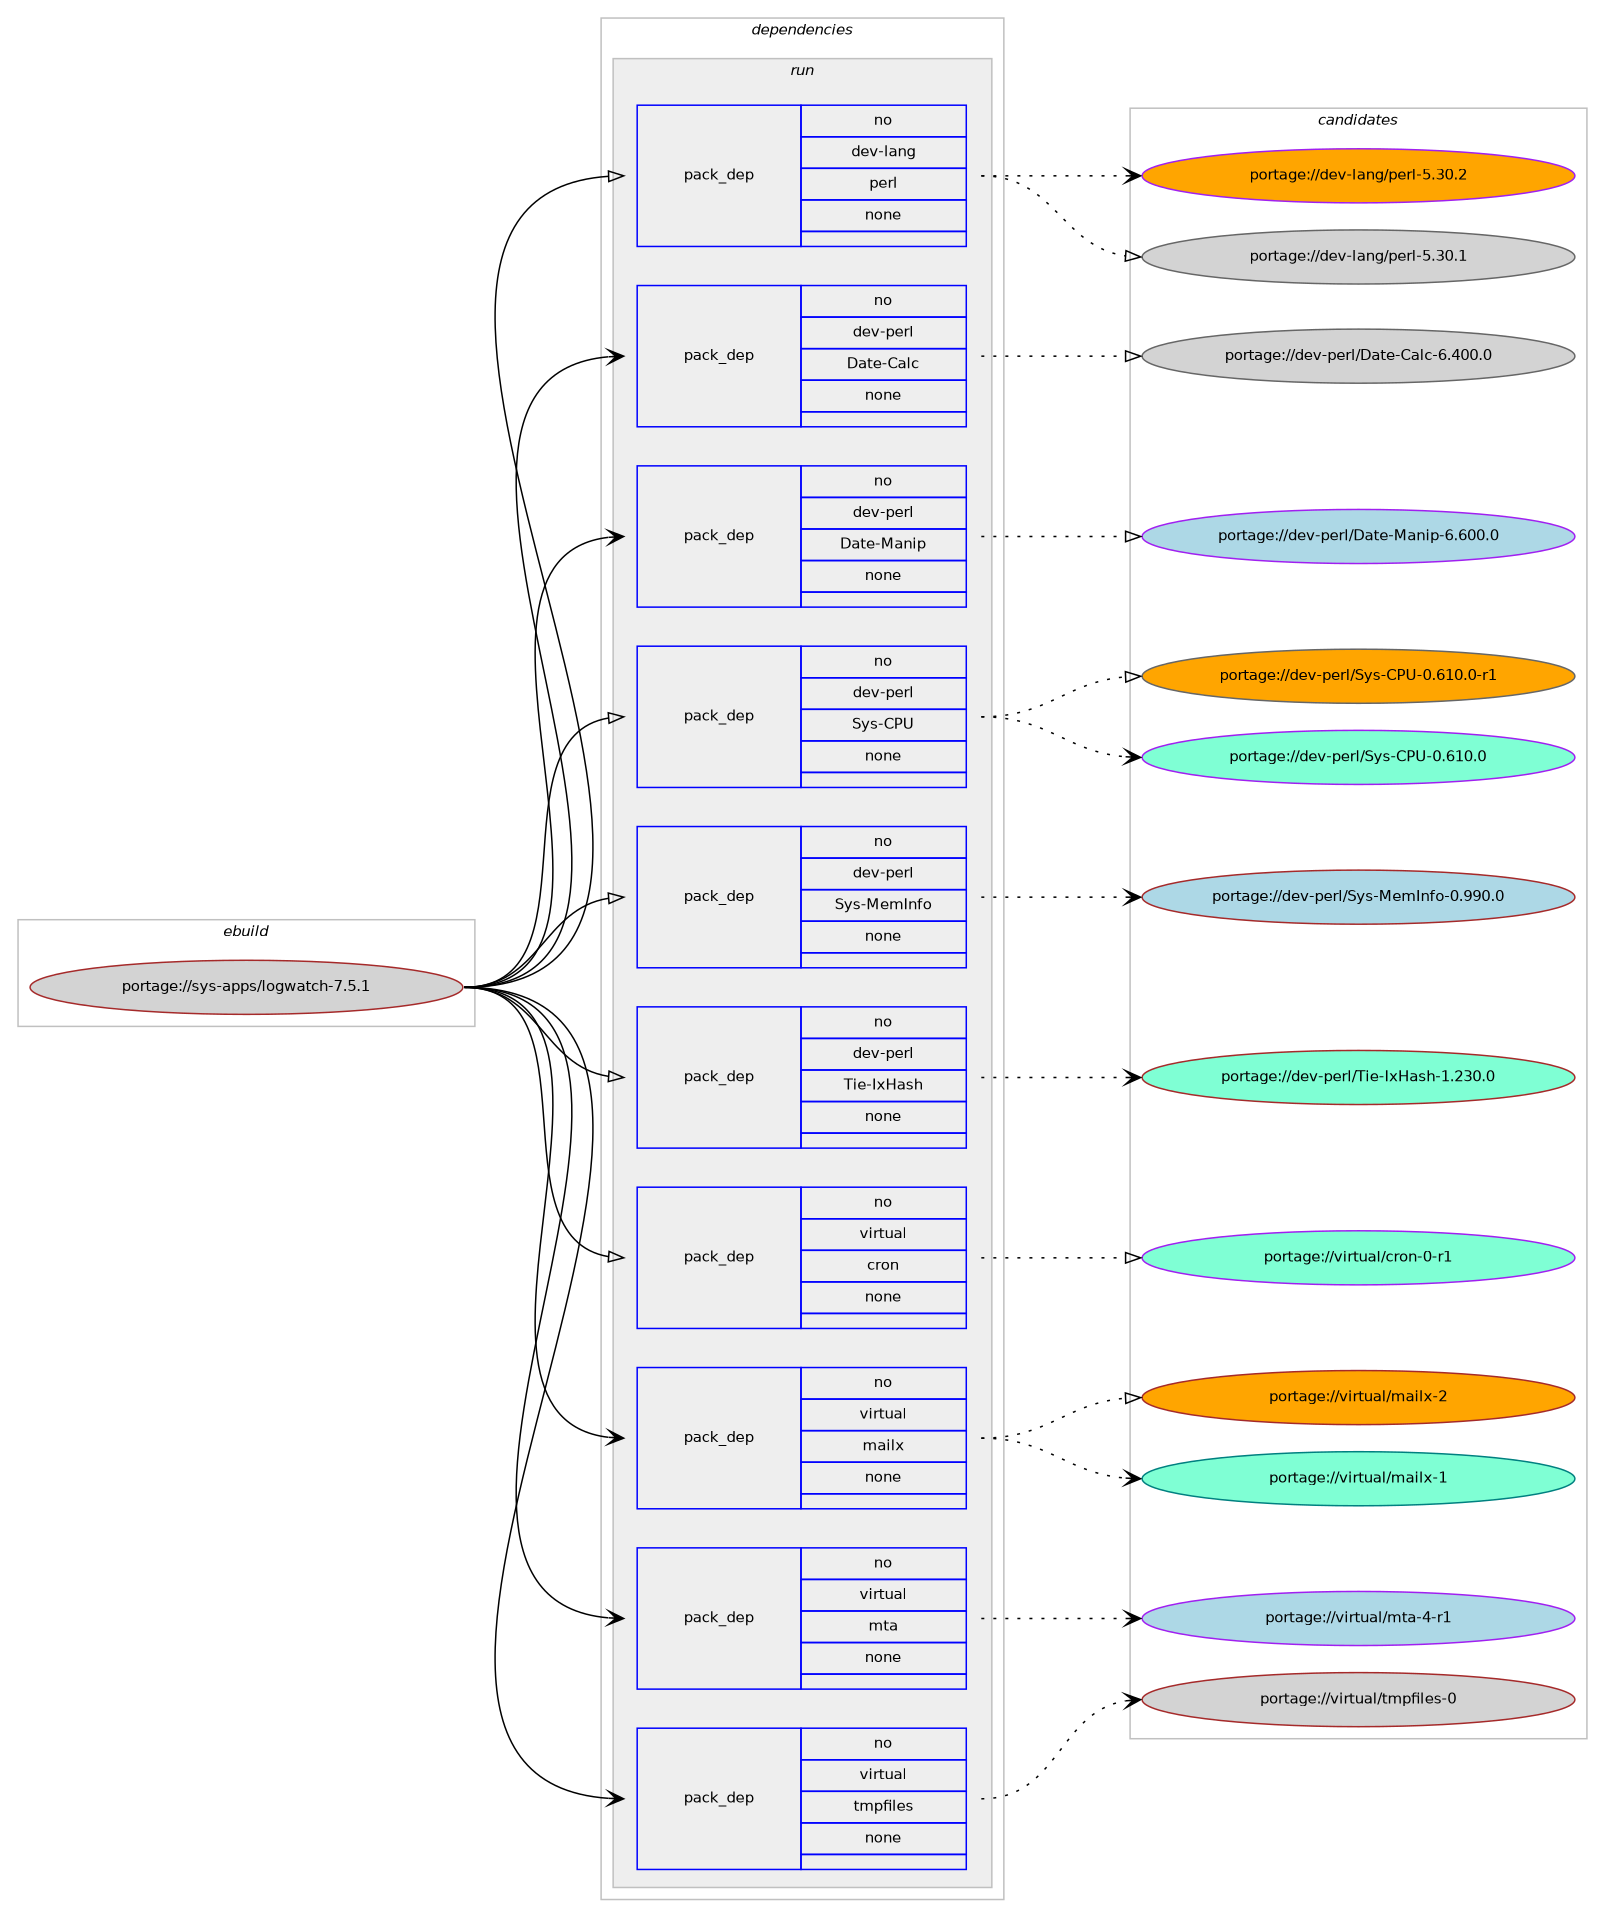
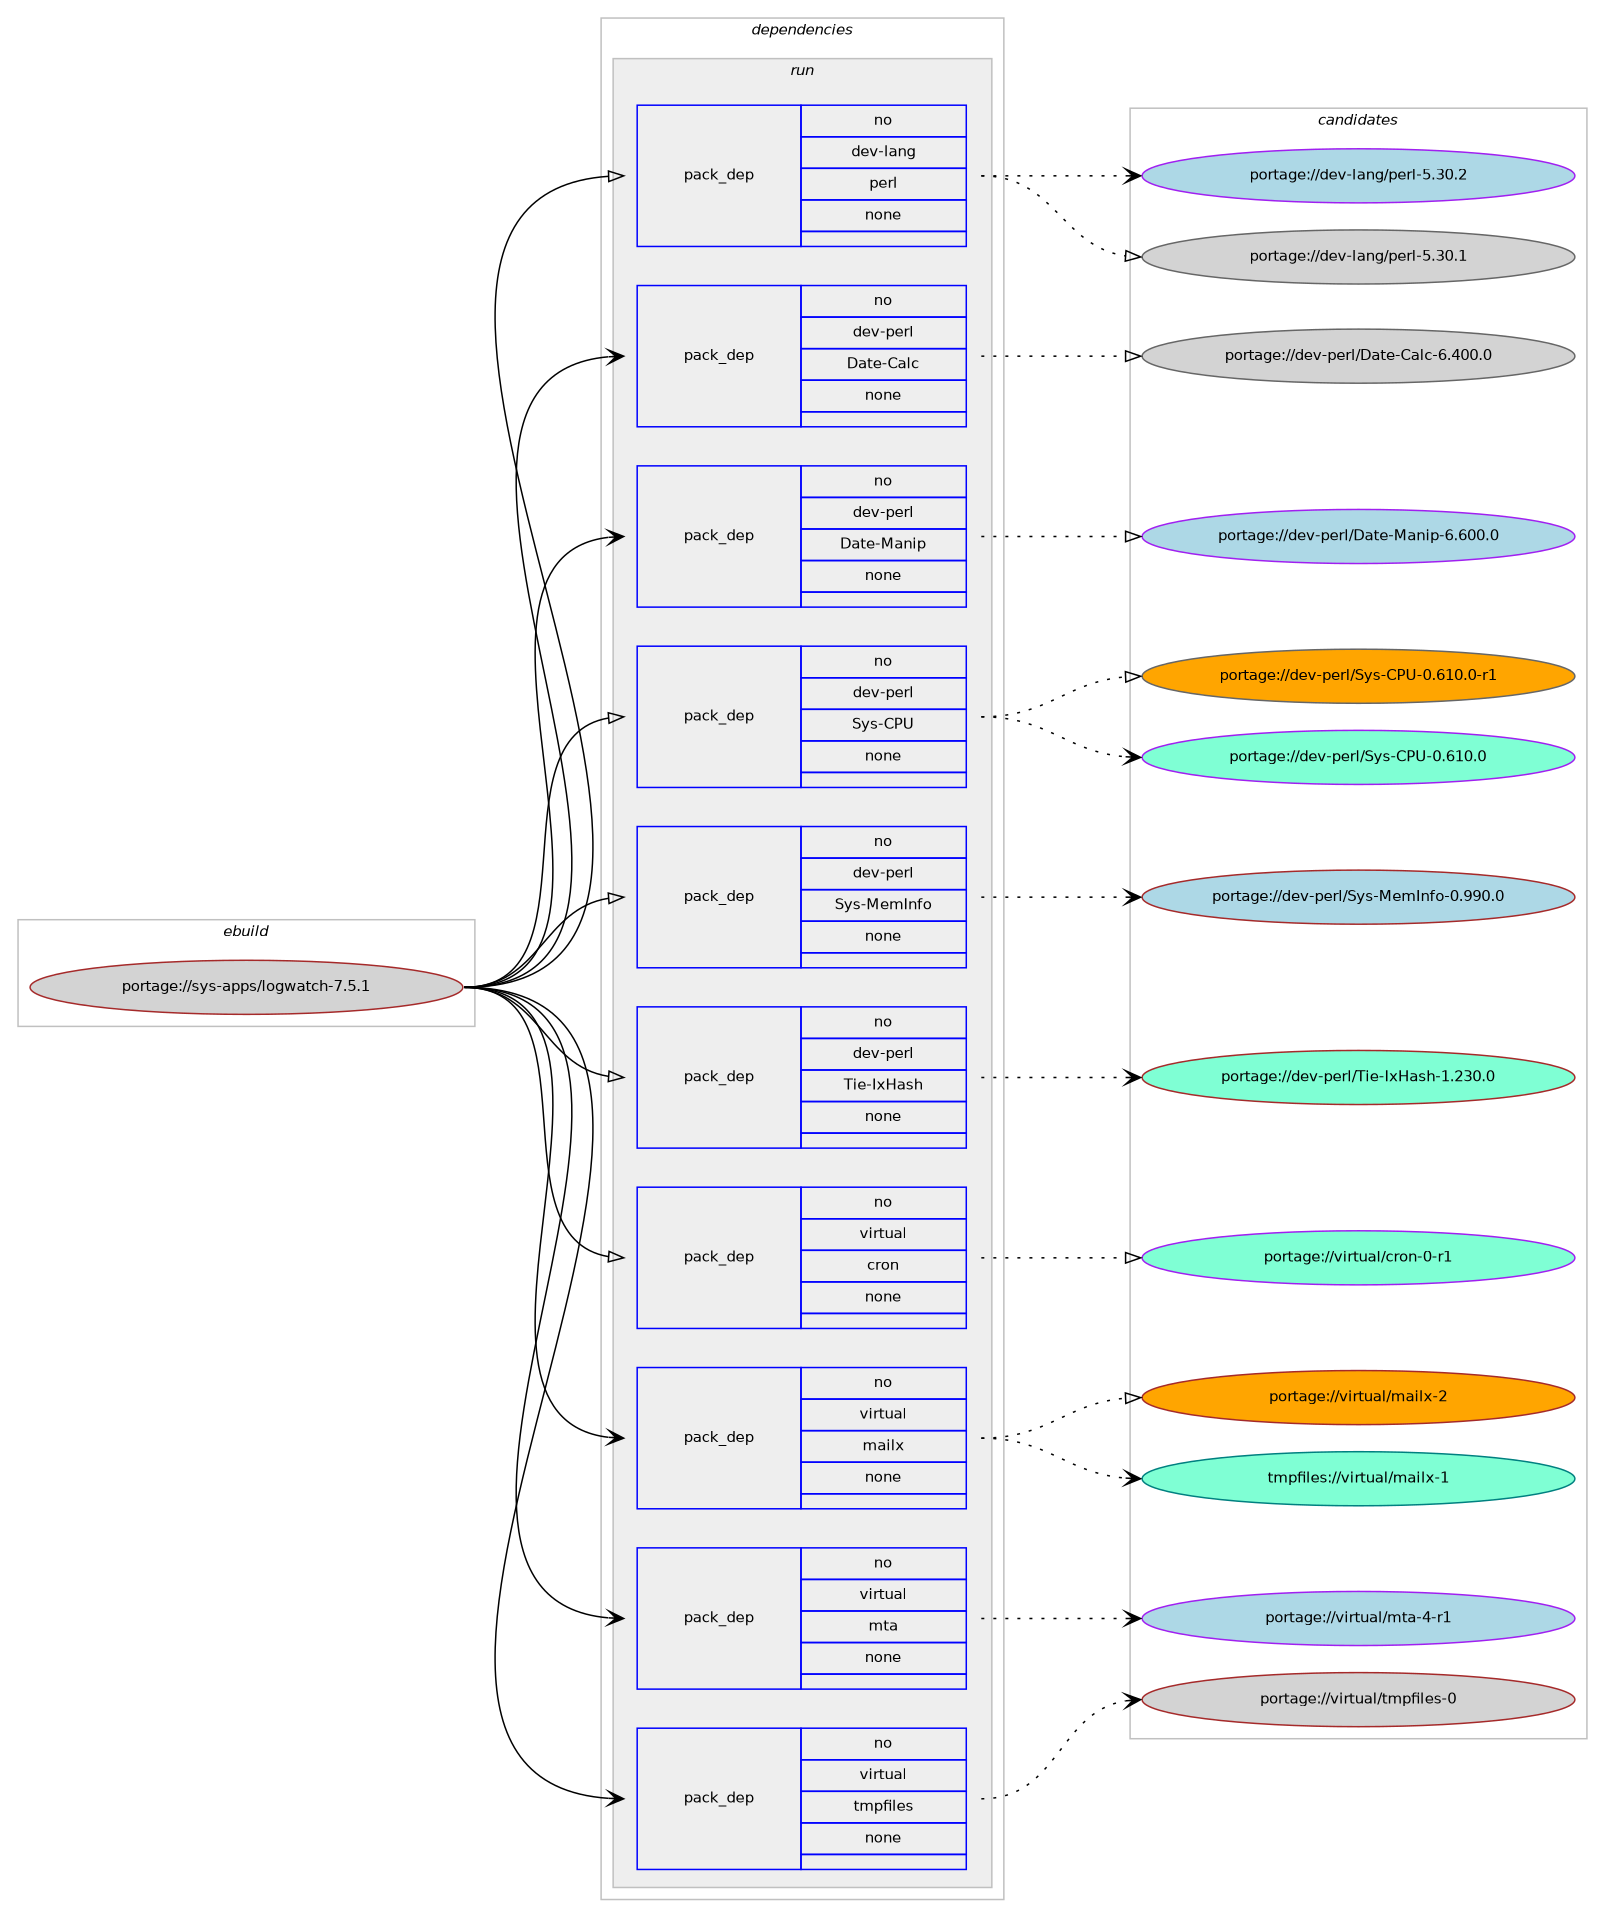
  digraph {
    compound=true
    concentrate=true
    fontname=Helvetica
    fontsize=10
    newrank=true
    rankdir=LR
    ranksep=1.5
    node [color=blue fontname=Helvetica fontsize=10 style=filled]
    edge [arrowhead=vee headport=w style=dotted tailport=e weight=100]
    n1 [color=brown fillcolor=lightgrey label="portage://sys-apps/logwatch-7.5.1" width=4]
    n2 [label=<<TABLE BORDER="0" CELLBORDER="1" CELLSPACING="0" CELLPADDING="4" WIDTH="220"><TR><TD ROWSPAN="6" CELLPADDING="30">pack_dep</TD></TR><TR><TD WIDTH="110">no</TD></TR><TR><TD>dev-lang</TD></TR><TR><TD>perl</TD></TR><TR><TD>none</TD></TR><TR><TD></TD></TR></TABLE>> shape=none style=""]
    n3 [label=<<TABLE BORDER="0" CELLBORDER="1" CELLSPACING="0" CELLPADDING="4" WIDTH="220"><TR><TD ROWSPAN="6" CELLPADDING="30">pack_dep</TD></TR><TR><TD WIDTH="110">no</TD></TR><TR><TD>dev-perl</TD></TR><TR><TD>Date-Calc</TD></TR><TR><TD>none</TD></TR><TR><TD></TD></TR></TABLE>> shape=none style=""]
    n4 [label=<<TABLE BORDER="0" CELLBORDER="1" CELLSPACING="0" CELLPADDING="4" WIDTH="220"><TR><TD ROWSPAN="6" CELLPADDING="30">pack_dep</TD></TR><TR><TD WIDTH="110">no</TD></TR><TR><TD>dev-perl</TD></TR><TR><TD>Date-Manip</TD></TR><TR><TD>none</TD></TR><TR><TD></TD></TR></TABLE>> shape=none style=""]
    n5 [label=<<TABLE BORDER="0" CELLBORDER="1" CELLSPACING="0" CELLPADDING="4" WIDTH="220"><TR><TD ROWSPAN="6" CELLPADDING="30">pack_dep</TD></TR><TR><TD WIDTH="110">no</TD></TR><TR><TD>dev-perl</TD></TR><TR><TD>Sys-CPU</TD></TR><TR><TD>none</TD></TR><TR><TD></TD></TR></TABLE>> shape=none style=""]
    n6 [label=<<TABLE BORDER="0" CELLBORDER="1" CELLSPACING="0" CELLPADDING="4" WIDTH="220"><TR><TD ROWSPAN="6" CELLPADDING="30">pack_dep</TD></TR><TR><TD WIDTH="110">no</TD></TR><TR><TD>dev-perl</TD></TR><TR><TD>Sys-MemInfo</TD></TR><TR><TD>none</TD></TR><TR><TD></TD></TR></TABLE>> shape=none style=""]
    n7 [label=<<TABLE BORDER="0" CELLBORDER="1" CELLSPACING="0" CELLPADDING="4" WIDTH="220"><TR><TD ROWSPAN="6" CELLPADDING="30">pack_dep</TD></TR><TR><TD WIDTH="110">no</TD></TR><TR><TD>dev-perl</TD></TR><TR><TD>Tie-IxHash</TD></TR><TR><TD>none</TD></TR><TR><TD></TD></TR></TABLE>> shape=none style=""]
    n8 [label=<<TABLE BORDER="0" CELLBORDER="1" CELLSPACING="0" CELLPADDING="4" WIDTH="220"><TR><TD ROWSPAN="6" CELLPADDING="30">pack_dep</TD></TR><TR><TD WIDTH="110">no</TD></TR><TR><TD>virtual</TD></TR><TR><TD>cron</TD></TR><TR><TD>none</TD></TR><TR><TD></TD></TR></TABLE>> shape=none style=""]
    n9 [label=<<TABLE BORDER="0" CELLBORDER="1" CELLSPACING="0" CELLPADDING="4" WIDTH="220"><TR><TD ROWSPAN="6" CELLPADDING="30">pack_dep</TD></TR><TR><TD WIDTH="110">no</TD></TR><TR><TD>virtual</TD></TR><TR><TD>mailx</TD></TR><TR><TD>none</TD></TR><TR><TD></TD></TR></TABLE>> shape=none style=""]
    n10 [label=<<TABLE BORDER="0" CELLBORDER="1" CELLSPACING="0" CELLPADDING="4" WIDTH="220"><TR><TD ROWSPAN="6" CELLPADDING="30">pack_dep</TD></TR><TR><TD WIDTH="110">no</TD></TR><TR><TD>virtual</TD></TR><TR><TD>mta</TD></TR><TR><TD>none</TD></TR><TR><TD></TD></TR></TABLE>> shape=none style=""]
    n11 [label=<<TABLE BORDER="0" CELLBORDER="1" CELLSPACING="0" CELLPADDING="4" WIDTH="220"><TR><TD ROWSPAN="6" CELLPADDING="30">pack_dep</TD></TR><TR><TD WIDTH="110">no</TD></TR><TR><TD>virtual</TD></TR><TR><TD>tmpfiles</TD></TR><TR><TD>none</TD></TR><TR><TD></TD></TR></TABLE>> shape=none style=""]
-   n12 [color=purple fillcolor=orange label="portage://dev-lang/perl-5.30.2" width=4]
+   n12 [color=purple fillcolor=lightblue label="portage://dev-lang/perl-5.30.2" width=4]
    n13 [color=gray40 fillcolor=lightgrey label="portage://dev-lang/perl-5.30.1" width=4]
    n14 [color=gray40 fillcolor=lightgrey label="portage://dev-perl/Date-Calc-6.400.0" width=4]
    n15 [color=purple fillcolor=lightblue label="portage://dev-perl/Date-Manip-6.600.0" width=4]
    n16 [color=gray40 fillcolor=orange label="portage://dev-perl/Sys-CPU-0.610.0-r1" width=4]
    n17 [color=purple fillcolor=aquamarine label="portage://dev-perl/Sys-CPU-0.610.0" width=4]
    n18 [color=brown fillcolor=lightblue label="portage://dev-perl/Sys-MemInfo-0.990.0" width=4]
    n19 [color=brown fillcolor=aquamarine label="portage://dev-perl/Tie-IxHash-1.230.0" width=4]
    n20 [color=purple fillcolor=aquamarine label="portage://virtual/cron-0-r1" width=4]
    n21 [color=brown fillcolor=orange label="portage://virtual/mailx-2" width=4]
-   n22 [color=teal fillcolor=aquamarine label="portage://virtual/mailx-1" width=4]
+   n22 [color=teal fillcolor=aquamarine label="tmpfiles://virtual/mailx-1" width=4]
    n23 [color=purple fillcolor=lightblue label="portage://virtual/mta-4-r1" width=4]
    n24 [color=brown fillcolor=lightgrey label="portage://virtual/tmpfiles-0" width=4]
    subgraph cluster_1 {
      color=gray
      label=<<i>ebuild</i>>
      rank=same
      n1
    }
    subgraph cluster_2 {
      color=gray
      label=<<i>dependencies</i>>
      subgraph cluster_3 {
        color=gray
        fillcolor="#eeeeee"
        label=<<i>compile</i>>
        style=filled
      }
      subgraph cluster_4 {
        color=gray
        fillcolor="#eeeeee"
        label=<<i>compile and run</i>>
        style=filled
      }
      subgraph cluster_5 {
        color=gray
        fillcolor="#eeeeee"
        label=<<i>run</i>>
        style=filled
        subgraph sub_6 {
          color=gray
          fillcolor="#eeeeee"
          label=<<i>run</i>>
          style=filled
          n2
        }
        subgraph sub_7 {
          color=gray
          fillcolor="#eeeeee"
          label=<<i>run</i>>
          style=filled
          n3
        }
        subgraph sub_8 {
          color=gray
          fillcolor="#eeeeee"
          label=<<i>run</i>>
          style=filled
          n4
        }
        subgraph sub_9 {
          color=gray
          fillcolor="#eeeeee"
          label=<<i>run</i>>
          style=filled
          n5
        }
        subgraph sub_10 {
          color=gray
          fillcolor="#eeeeee"
          label=<<i>run</i>>
          style=filled
          n6
        }
        subgraph sub_11 {
          color=gray
          fillcolor="#eeeeee"
          label=<<i>run</i>>
          style=filled
          n7
        }
        subgraph sub_12 {
          color=gray
          fillcolor="#eeeeee"
          label=<<i>run</i>>
          style=filled
          n8
        }
        subgraph sub_13 {
          color=gray
          fillcolor="#eeeeee"
          label=<<i>run</i>>
          style=filled
          n9
        }
        subgraph sub_14 {
          color=gray
          fillcolor="#eeeeee"
          label=<<i>run</i>>
          style=filled
          n10
        }
        subgraph sub_15 {
          color=gray
          fillcolor="#eeeeee"
          label=<<i>run</i>>
          style=filled
          n11
        }
      }
    }
    subgraph cluster_16 {
      color=gray
      label=<<i>candidates</i>>
      rank=same
      subgraph sub_17 {
        color=black
        label=<<i>candidates</i>>
        nodesep=1
        rank=same
        n12
        n13
      }
      subgraph sub_18 {
        color=black
        label=<<i>candidates</i>>
        nodesep=1
        rank=same
        n14
      }
      subgraph sub_19 {
        color=black
        label=<<i>candidates</i>>
        nodesep=1
        rank=same
        n15
      }
      subgraph sub_20 {
        color=black
        label=<<i>candidates</i>>
        nodesep=1
        rank=same
        n16
        n17
      }
      subgraph sub_21 {
        color=black
        label=<<i>candidates</i>>
        nodesep=1
        rank=same
        n18
      }
      subgraph sub_22 {
        color=black
        label=<<i>candidates</i>>
        nodesep=1
        rank=same
        n19
      }
      subgraph sub_23 {
        color=black
        label=<<i>candidates</i>>
        nodesep=1
        rank=same
        n20
      }
      subgraph sub_24 {
        color=black
        label=<<i>candidates</i>>
        nodesep=1
        rank=same
        n21
        n22
      }
      subgraph sub_25 {
        color=black
        label=<<i>candidates</i>>
        nodesep=1
        rank=same
        n23
      }
      subgraph sub_26 {
        color=black
        label=<<i>candidates</i>>
        nodesep=1
        rank=same
        n24
      }
    }
    n1 -> n2 [arrowhead=onormal style=solid weight=20]
    n1 -> n3 [style=solid weight=20]
    n1 -> n4 [style=solid weight=20]
    n1 -> n5 [arrowhead=onormal style=solid weight=20]
    n1 -> n6 [arrowhead=onormal style=solid weight=20]
    n1 -> n7 [arrowhead=onormal style=solid weight=20]
    n1 -> n8 [arrowhead=onormal style=solid weight=20]
    n1 -> n9 [style=solid weight=20]
    n1 -> n10 [style=solid weight=20]
    n1 -> n11 [style=solid weight=20]
    n2 -> n12
    n2 -> n13 [arrowhead=onormal]
    n3 -> n14 [arrowhead=onormal]
    n4 -> n15 [arrowhead=onormal]
    n5 -> n16 [arrowhead=onormal]
    n5 -> n17
    n6 -> n18
    n7 -> n19
    n8 -> n20 [arrowhead=onormal]
    n9 -> n21 [arrowhead=onormal]
    n9 -> n22
    n10 -> n23
    n11 -> n24
  }
